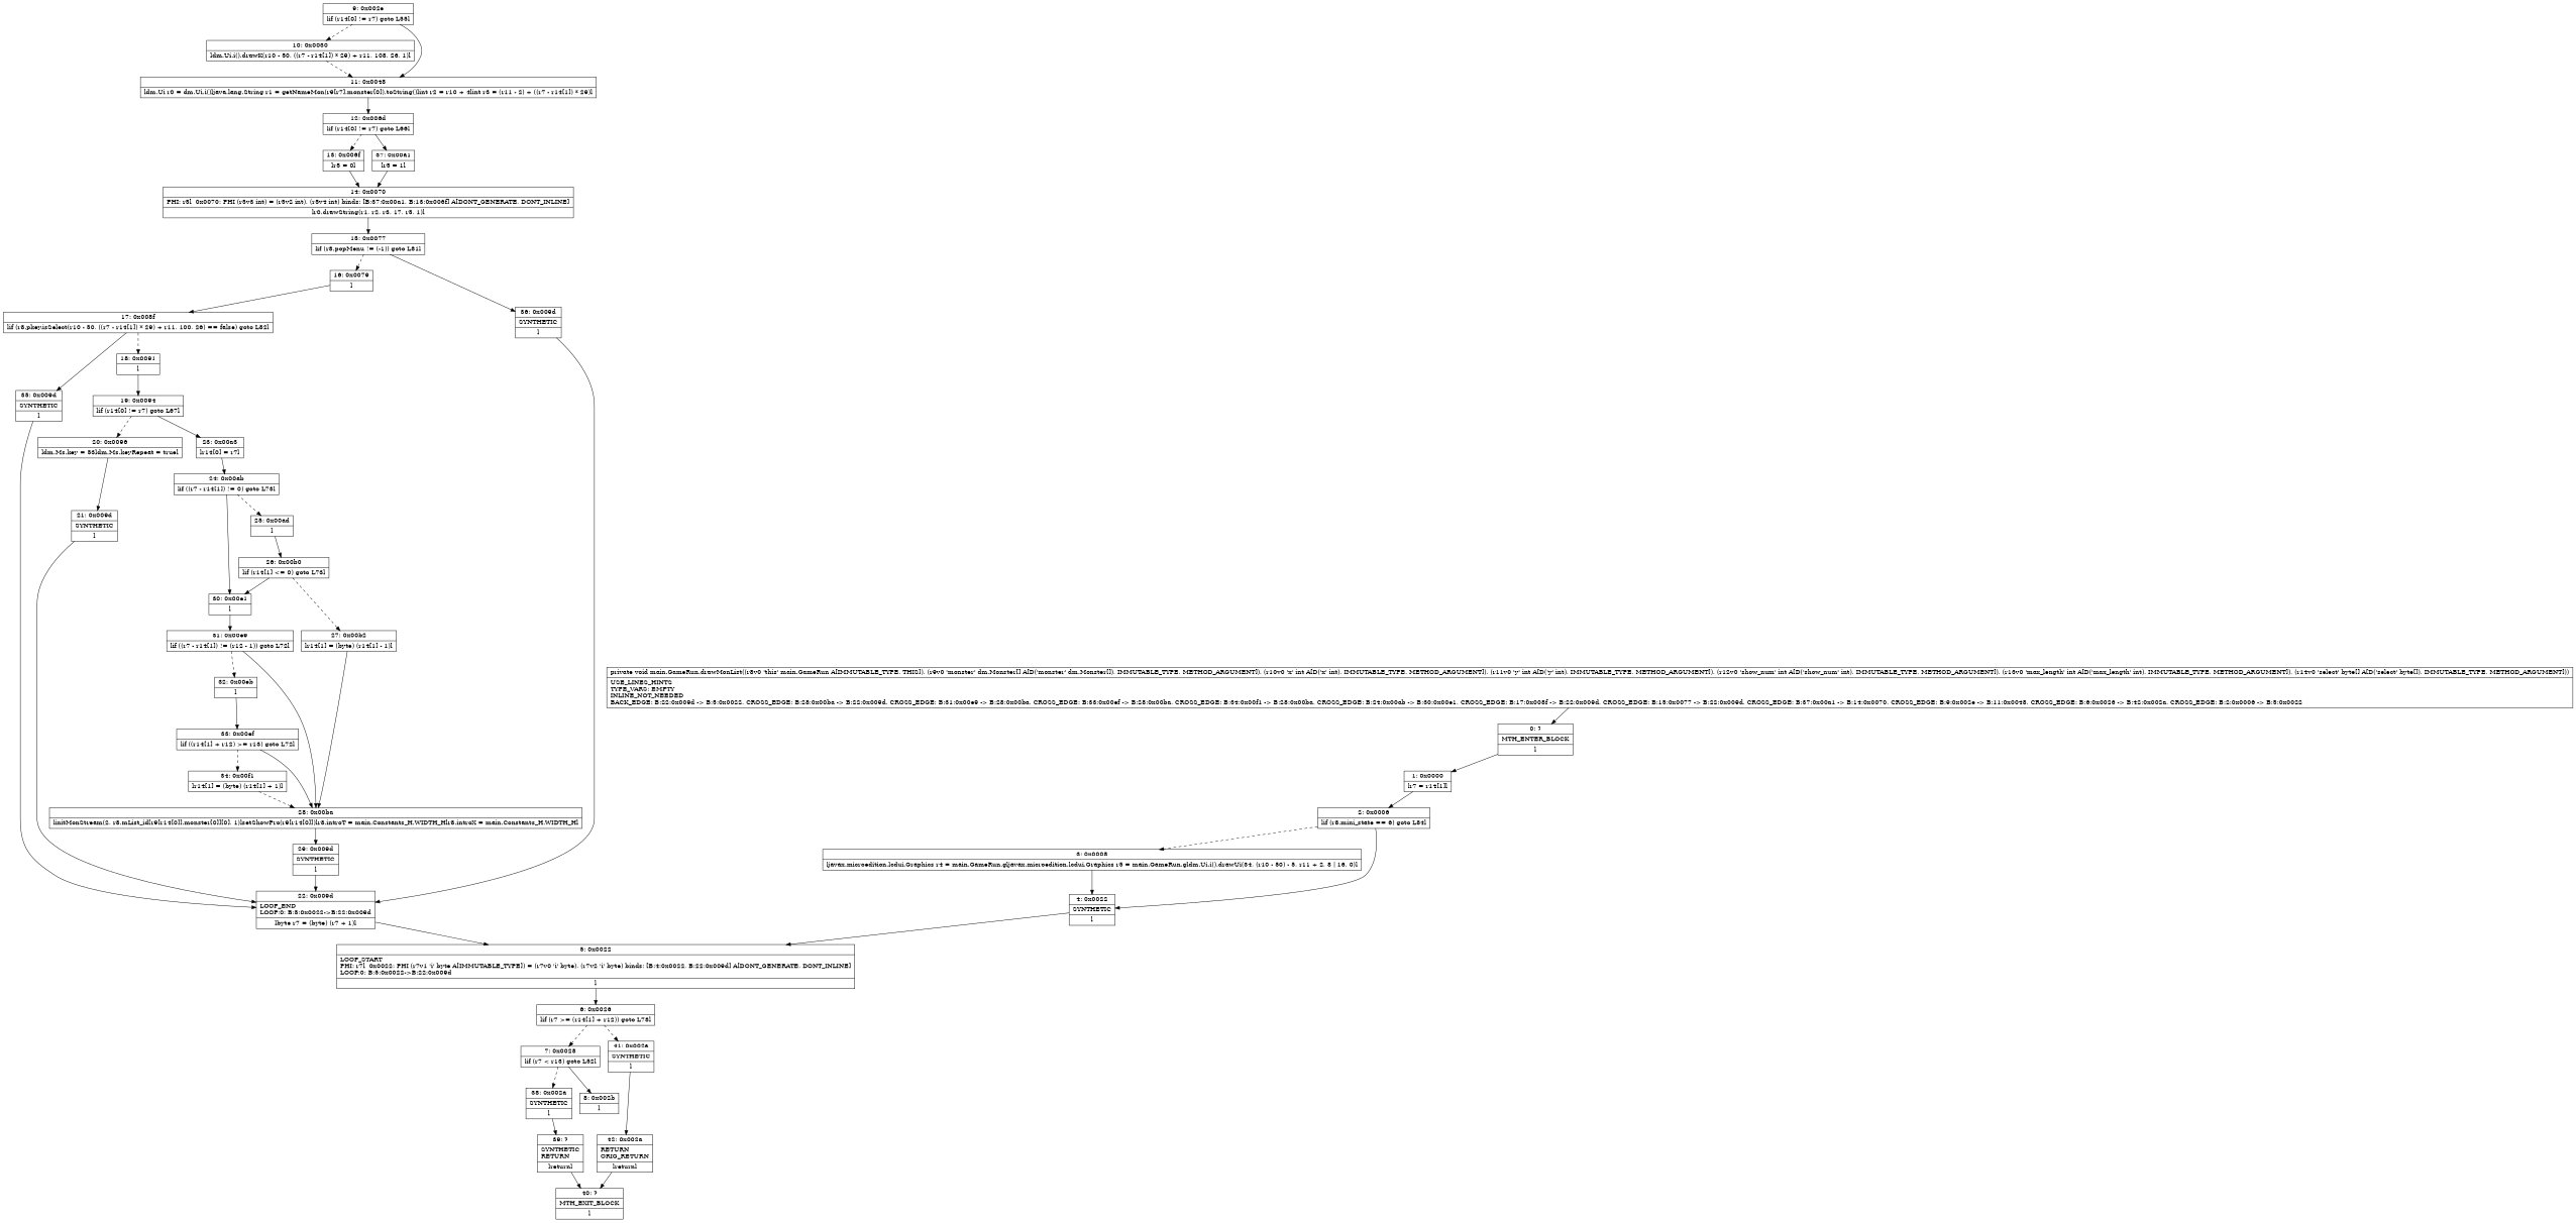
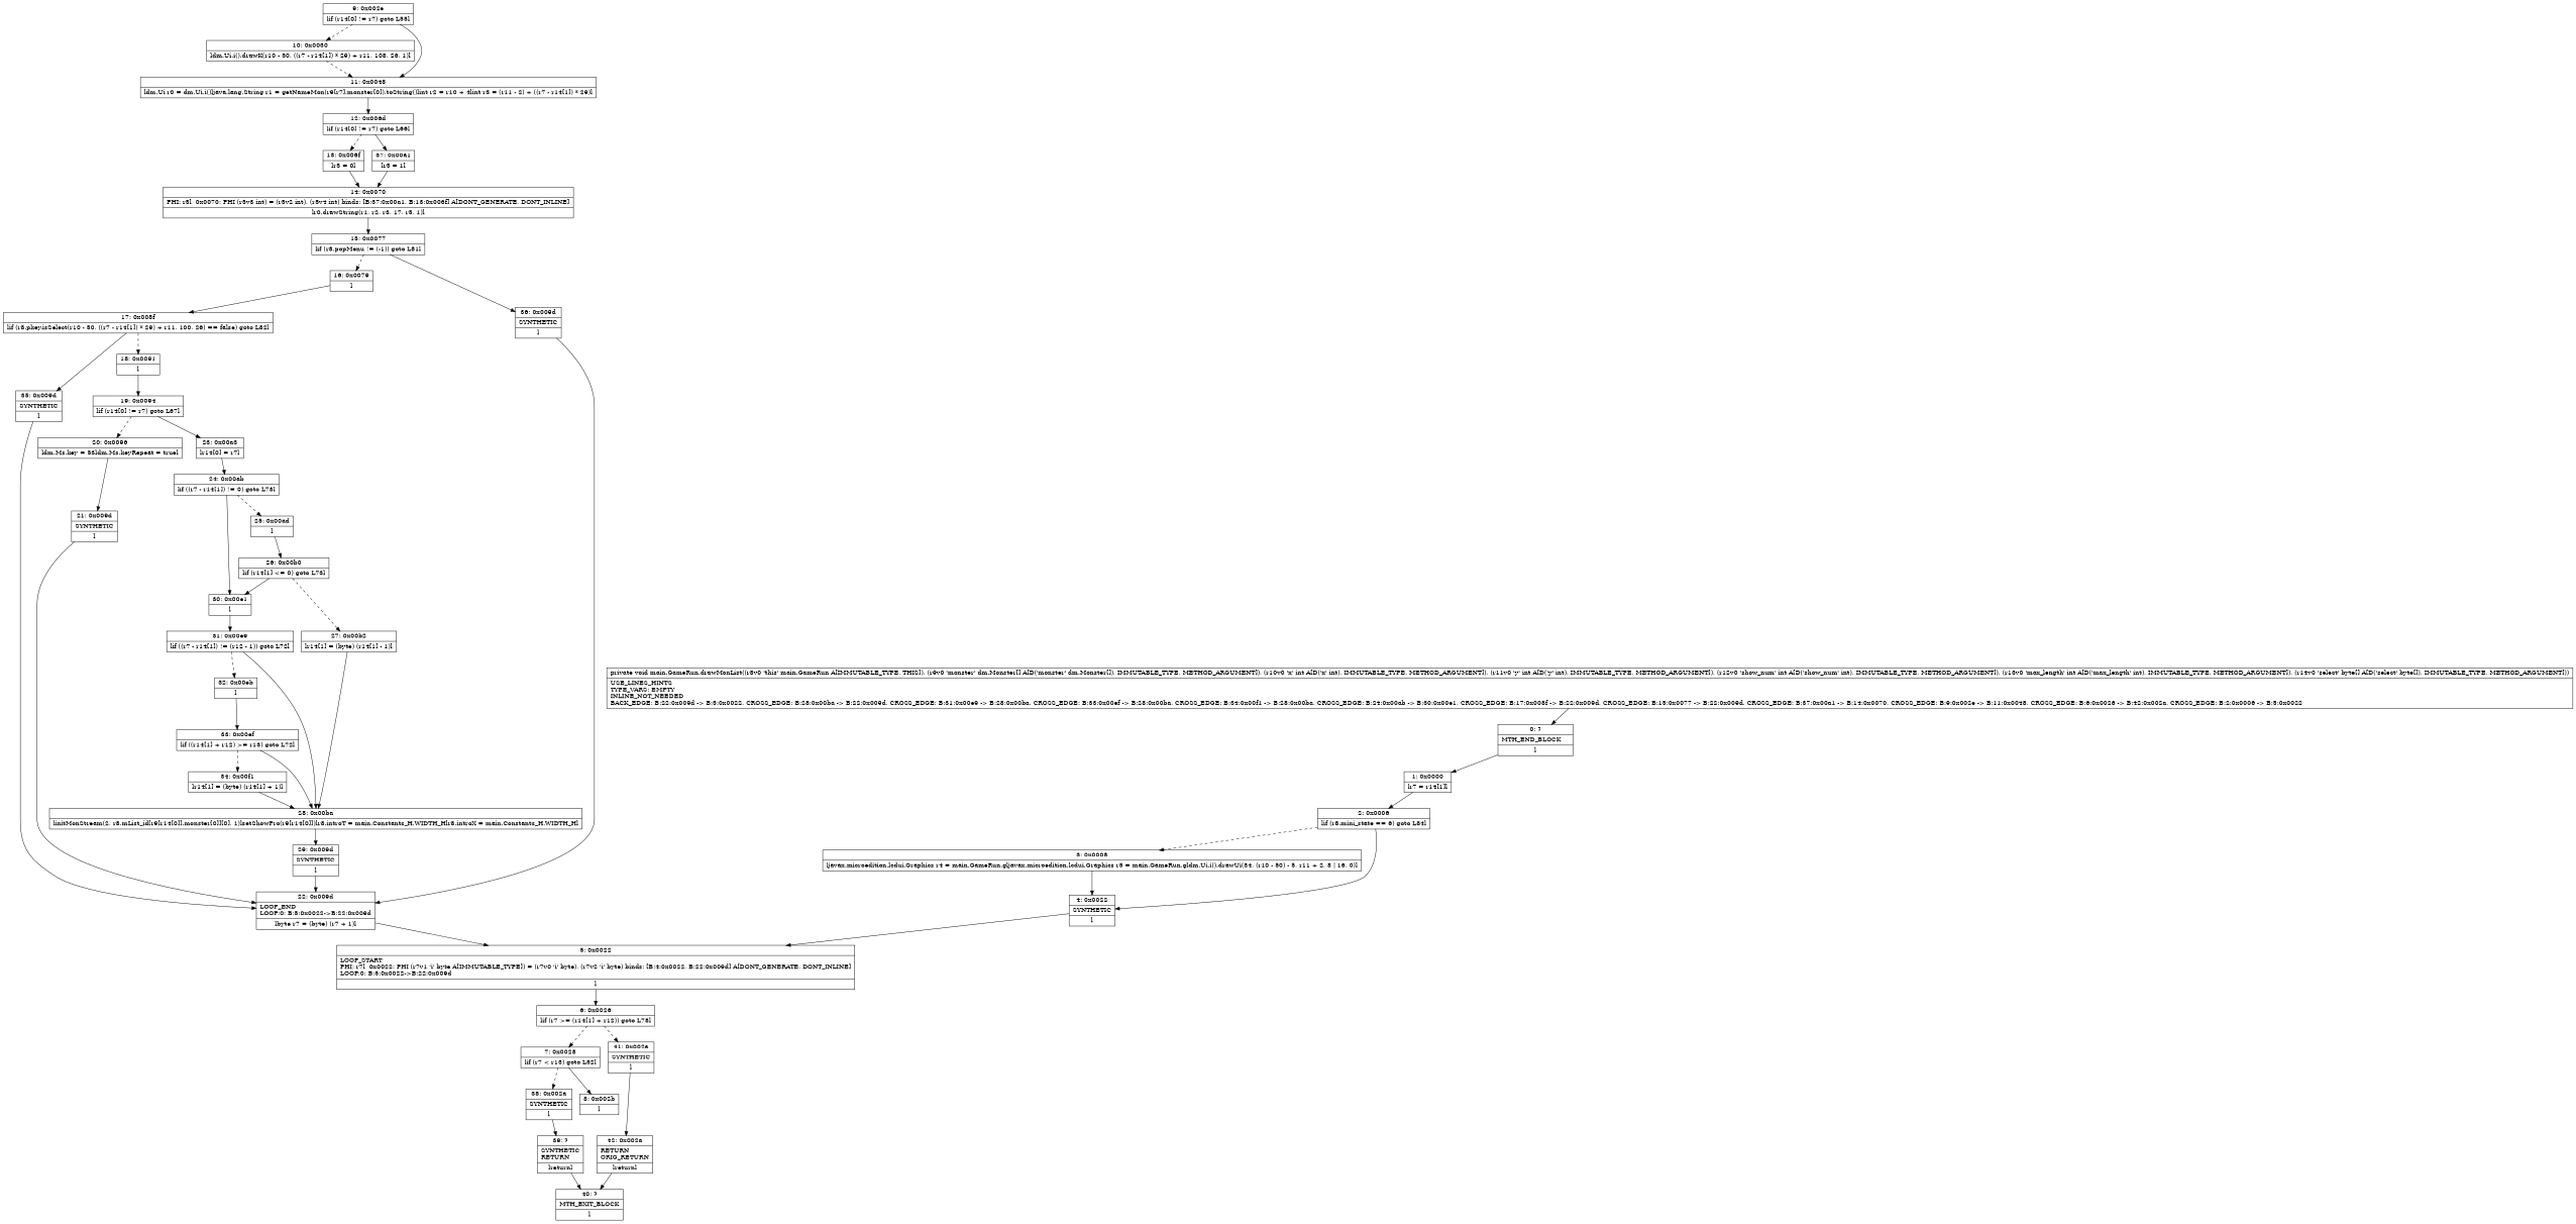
  digraph {
    node [shape=record]
-   n1 [label="{0\:\ ?|MTH_ENTER_BLOCK\l|l}"]
+   n1 [label="{0\:\ ?|MTH_END_BLOCK\l|l}"]
    n2 [label="{1\:\ 0x0000|lr7 = r14[1]l}"]
    n3 [label="{2\:\ 0x0006|lif (r8.mini_state == 6) goto L84l}"]
    n4 [label="{3\:\ 0x0008|ljavax.microedition.lcdui.Graphics r4 = main.GameRun.gljavax.microedition.lcdui.Graphics r5 = main.GameRun.gldm.Ui.i().drawUi(34, (r10 \- 50) \- 5, r11 + 2, 8 \| 16, 0)l}"]
    n5 [label="{4\:\ 0x0022|SYNTHETIC\l|l}"]
    n6 [label="{5\:\ 0x0022|LOOP_START\lPHI: r7l  0x0022: PHI (r7v1 'i' byte A[IMMUTABLE_TYPE]) = (r7v0 'i' byte), (r7v2 'i' byte) binds: [B:4:0x0022, B:22:0x009d] A[DONT_GENERATE, DONT_INLINE]\lLOOP:0: B:5:0x0022\-\>B:22:0x009d\l|l}"]
    n7 [label="{6\:\ 0x0026|lif (r7 \>= (r14[1] + r12)) goto L78l}"]
    n8 [label="{7\:\ 0x0028|lif (r7 \< r13) goto L52l}"]
    n9 [label="{41\:\ 0x002a|SYNTHETIC\l|l}"]
    n10 [label="{8\:\ 0x002b|l}"]
    n11 [label="{38\:\ 0x002a|SYNTHETIC\l|l}"]
    n12 [label="{42\:\ 0x002a|RETURN\lORIG_RETURN\l|lreturnl}"]
    n13 [label="{39\:\ ?|SYNTHETIC\lRETURN\l|lreturnl}"]
    n14 [label="{9\:\ 0x002e|lif (r14[0] != r7) goto L55l}"]
    n15 [label="{10\:\ 0x0030|ldm.Ui.i().drawK(r10 \- 50, ((r7 \- r14[1]) * 29) + r11, 108, 26, 1)l}"]
    n16 [label="{11\:\ 0x0048|ldm.Ui r0 = dm.Ui.i()ljava.lang.String r1 = getNameMon(r9[r7].monster[0]).toString()lint r2 = r10 + 4lint r3 = (r11 \- 2) + ((r7 \- r14[1]) * 29)l}"]
    n17 [label="{12\:\ 0x006d|lif (r14[0] != r7) goto L66l}"]
    n18 [label="{13\:\ 0x006f|lr5 = 0l}"]
    n19 [label="{37\:\ 0x00a1|lr5 = 1l}"]
    n20 [label="{14\:\ 0x0070|PHI: r5l  0x0070: PHI (r5v3 int) = (r5v2 int), (r5v4 int) binds: [B:37:0x00a1, B:13:0x006f] A[DONT_GENERATE, DONT_INLINE]\l|lr0.drawString(r1, r2, r3, 17, r5, 1)l}"]
    n21 [label="{15\:\ 0x0077|lif (r8.popMenu != (\-1)) goto L81l}"]
    n22 [label="{16\:\ 0x0079|l}"]
    n23 [label="{36\:\ 0x009d|SYNTHETIC\l|l}"]
    n24 [label="{17\:\ 0x008f|lif (r8.pkey.isSelect(r10 \- 50, ((r7 \- r14[1]) * 29) + r11, 100, 26) == false) goto L82l}"]
    n25 [label="{22\:\ 0x009d|LOOP_END\lLOOP:0: B:5:0x0022\-\>B:22:0x009d\l|lbyte r7 = (byte) (r7 + 1)l}"]
    n26 [label="{18\:\ 0x0091|l}"]
    n27 [label="{35\:\ 0x009d|SYNTHETIC\l|l}"]
    n28 [label="{19\:\ 0x0094|lif (r14[0] != r7) goto L67l}"]
    n29 [label="{20\:\ 0x0096|ldm.Ms.key = 53ldm.Ms.keyRepeat = truel}"]
    n30 [label="{23\:\ 0x00a3|lr14[0] = r7l}"]
    n31 [label="{21\:\ 0x009d|SYNTHETIC\l|l}"]
    n32 [label="{24\:\ 0x00ab|lif ((r7 \- r14[1]) != 0) goto L73l}"]
    n33 [label="{25\:\ 0x00ad|l}"]
    n34 [label="{30\:\ 0x00e1|l}"]
    n35 [label="{26\:\ 0x00b0|lif (r14[1] \<= 0) goto L73l}"]
    n36 [label="{31\:\ 0x00e9|lif ((r7 \- r14[1]) != (r12 \- 1)) goto L72l}"]
    n37 [label="{27\:\ 0x00b2|lr14[1] = (byte) (r14[1] \- 1)l}"]
    n38 [label="{28\:\ 0x00ba|linitMonStream(2, r8.mList_id[r9[r14[0]].monster[0]][0], 1)lsetShowPro(r9[r14[0]])lr8.introT = main.Constants_H.WIDTH_Hlr8.introX = main.Constants_H.WIDTH_Hl}"]
    n39 [label="{29\:\ 0x009d|SYNTHETIC\l|l}"]
    n40 [label="{32\:\ 0x00eb|l}"]
    n41 [label="{33\:\ 0x00ef|lif ((r14[1] + r12) \>= r13) goto L72l}"]
    n42 [label="{34\:\ 0x00f1|lr14[1] = (byte) (r14[1] + 1)l}"]
    n43 [label="{40\:\ ?|MTH_EXIT_BLOCK\l|l}"]
    n44 [label="{private void main.GameRun.drawMonList((r8v0 'this' main.GameRun A[IMMUTABLE_TYPE, THIS]), (r9v0 'monster' dm.Monster[] A[D('monster' dm.Monster[]), IMMUTABLE_TYPE, METHOD_ARGUMENT]), (r10v0 'x' int A[D('x' int), IMMUTABLE_TYPE, METHOD_ARGUMENT]), (r11v0 'y' int A[D('y' int), IMMUTABLE_TYPE, METHOD_ARGUMENT]), (r12v0 'show_num' int A[D('show_num' int), IMMUTABLE_TYPE, METHOD_ARGUMENT]), (r13v0 'max_length' int A[D('max_length' int), IMMUTABLE_TYPE, METHOD_ARGUMENT]), (r14v0 'select' byte[] A[D('select' byte[]), IMMUTABLE_TYPE, METHOD_ARGUMENT]))  | USE_LINES_HINTS\lTYPE_VARS: EMPTY\lINLINE_NOT_NEEDED\lBACK_EDGE: B:22:0x009d \-\> B:5:0x0022, CROSS_EDGE: B:28:0x00ba \-\> B:22:0x009d, CROSS_EDGE: B:31:0x00e9 \-\> B:28:0x00ba, CROSS_EDGE: B:33:0x00ef \-\> B:28:0x00ba, CROSS_EDGE: B:34:0x00f1 \-\> B:28:0x00ba, CROSS_EDGE: B:24:0x00ab \-\> B:30:0x00e1, CROSS_EDGE: B:17:0x008f \-\> B:22:0x009d, CROSS_EDGE: B:15:0x0077 \-\> B:22:0x009d, CROSS_EDGE: B:37:0x00a1 \-\> B:14:0x0070, CROSS_EDGE: B:9:0x002e \-\> B:11:0x0048, CROSS_EDGE: B:6:0x0026 \-\> B:42:0x002a, CROSS_EDGE: B:2:0x0006 \-\> B:5:0x0022\l}"]
    n1 -> n2
    n2 -> n3
    n3 -> n4 [style=dashed]
    n3 -> n5
    n4 -> n5
    n5 -> n6
    n6 -> n7
    n7 -> n8 [style=dashed]
    n7 -> n9 [style=dashed]
    n8 -> n10
    n8 -> n11 [style=dashed]
    n9 -> n12
    n11 -> n13
    n12 -> n43
    n13 -> n43
    n14 -> n15 [style=dashed]
    n14 -> n16
    n15 -> n16 [style=dashed]
    n16 -> n17
    n17 -> n18 [style=dashed]
    n17 -> n19
    n18 -> n20
    n19 -> n20
    n20 -> n21
    n21 -> n22 [style=dashed]
    n21 -> n23
    n22 -> n24
    n23 -> n25
    n24 -> n26 [style=dashed]
    n24 -> n27
    n25 -> n6
    n26 -> n28
    n27 -> n25
    n28 -> n29 [style=dashed]
    n28 -> n30
    n29 -> n31
    n30 -> n32
    n31 -> n25
    n32 -> n33 [style=dashed]
    n32 -> n34
    n33 -> n35
    n34 -> n36
    n35 -> n34
    n35 -> n37 [style=dashed]
    n36 -> n38
    n36 -> n40 [style=dashed]
    n37 -> n38
    n38 -> n39
    n39 -> n25
    n40 -> n41
    n41 -> n38
    n41 -> n42 [style=dashed]
-   n42 -> n38 [style=dashed]
+   n42 -> n38
    n44 -> n1
  }
